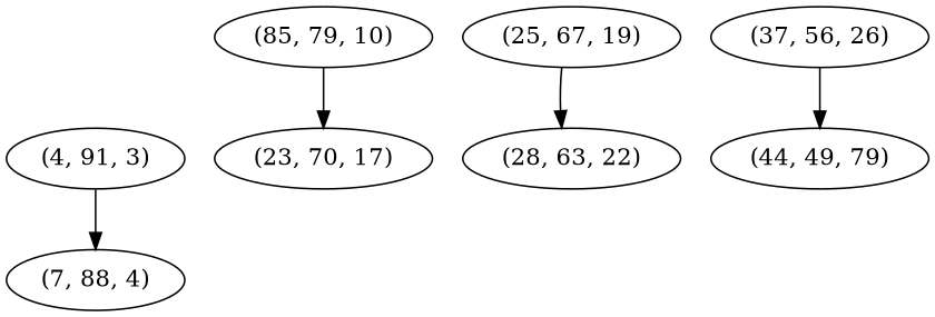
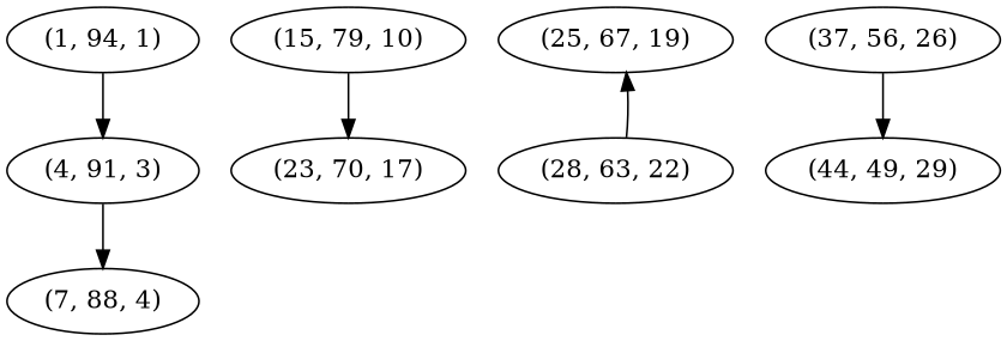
  digraph {
+   "(1, 94, 1)"
    "(4, 91, 3)"
    "(7, 88, 4)"
-   "(15, 79, 10)" [label="(85, 79, 10)"]
+   "(15, 79, 10)"
    "(23, 70, 17)"
    "(25, 67, 19)"
    "(28, 63, 22)"
    "(37, 56, 26)"
-   "(44, 49, 29)" [label="(44, 49, 79)"]
+   "(44, 49, 29)"
+   "(1, 94, 1)" -> "(4, 91, 3)"
    "(4, 91, 3)" -> "(7, 88, 4)"
    "(15, 79, 10)" -> "(23, 70, 17)"
-   "(25, 67, 19)" -> "(28, 63, 22)"
+   "(28, 63, 22)" -> "(25, 67, 19)"
    "(37, 56, 26)" -> "(44, 49, 29)"
  }
